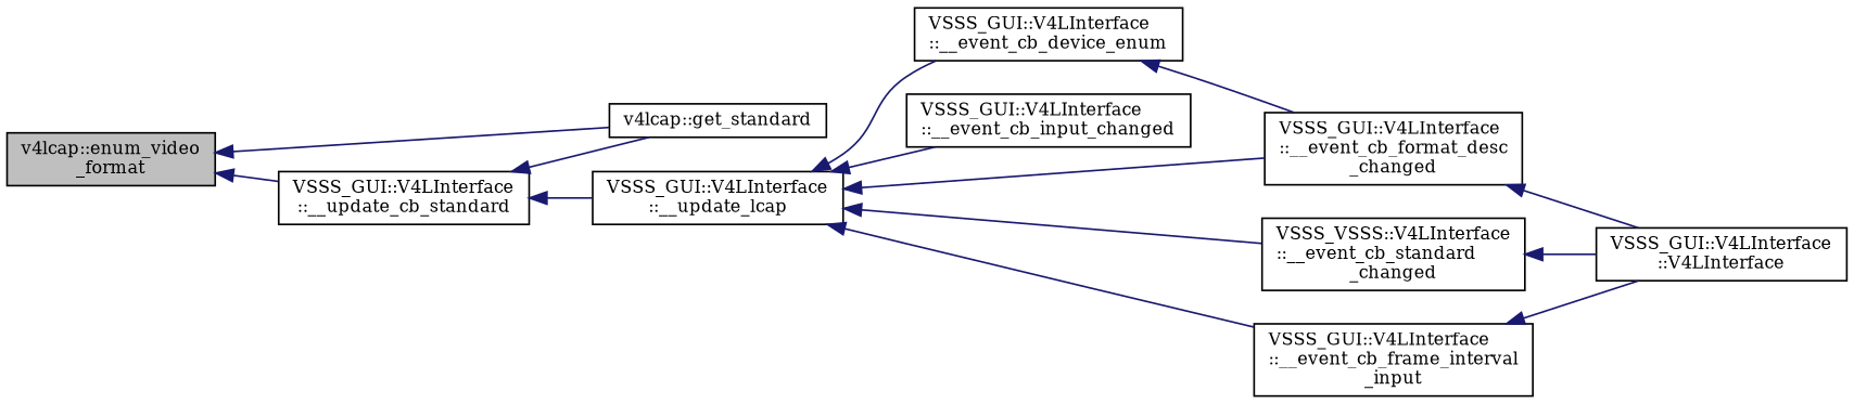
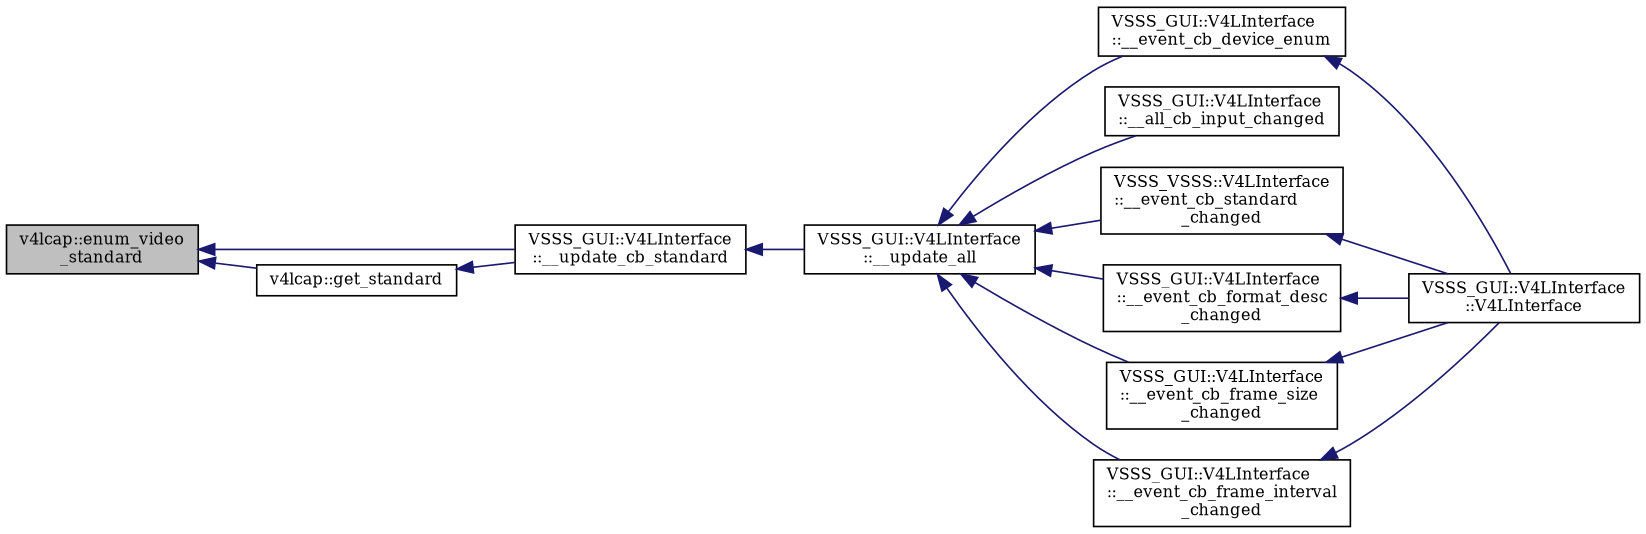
  digraph {
    fontname="DejaVu Serif"
    rankdir=LR
    node [color=black fillcolor=white fontname="DejaVu Serif" fontsize=10 shape=record style=filled]
    edge [color=midnightblue dir=back fontname="DejaVu Serif" fontsize=10 labelfontname=Helvetica labelfontsize=10 style=solid]
-   n1 [fillcolor=grey75 fontcolor=black height=0.2 label="v4lcap::enum_video\l_format" width=0.4]
+   n1 [fillcolor=grey75 fontcolor=black height=0.2 label="v4lcap::enum_video\l_standard" width=0.4]
    n2 [height=0.2 label="VSSS_GUI::V4LInterface\l::__update_cb_standard" width=0.4]
    n3 [height=0.2 label="v4lcap::get_standard" width=0.4]
-   n4 [height=0.2 label="VSSS_GUI::V4LInterface\l::__update_lcap" width=0.4]
+   n4 [height=0.2 label="VSSS_GUI::V4LInterface\l::__update_all" width=0.4]
    n5 [height=0.2 label="VSSS_GUI::V4LInterface\l::__event_cb_device_enum" width=0.4]
-   n6 [height=0.2 label="VSSS_GUI::V4LInterface\l::__event_cb_input_changed" width=0.4]
+   n6 [height=0.2 label="VSSS_GUI::V4LInterface\l::__all_cb_input_changed" width=0.4]
    n7 [height=0.2 label="VSSS_VSSS::V4LInterface\l::__event_cb_standard\l_changed" width=0.4]
    n8 [height=0.2 label="VSSS_GUI::V4LInterface\l::__event_cb_format_desc\l_changed" width=0.4]
-   n10 [height=0.2 label="VSSS_GUI::V4LInterface\l::__event_cb_frame_interval\l_input" width=0.4]
+   n9 [height=0.2 label="VSSS_GUI::V4LInterface\l::__event_cb_frame_size\l_changed" width=0.4]
+   n10 [height=0.2 label="VSSS_GUI::V4LInterface\l::__event_cb_frame_interval\l_changed" width=0.4]
    n11 [height=0.2 label="VSSS_GUI::V4LInterface\l::V4LInterface" width=0.4]
    n1 -> n2
    n1 -> n3
    n2 -> n4
-   n2 -> n3
+   n3 -> n2
    n4 -> n5
    n4 -> n6
    n4 -> n7
    n4 -> n8
+   n4 -> n9
    n4 -> n10
-   n5 -> n8
+   n5 -> n11
    n7 -> n11
    n8 -> n11
+   n9 -> n11
    n10 -> n11
  }
